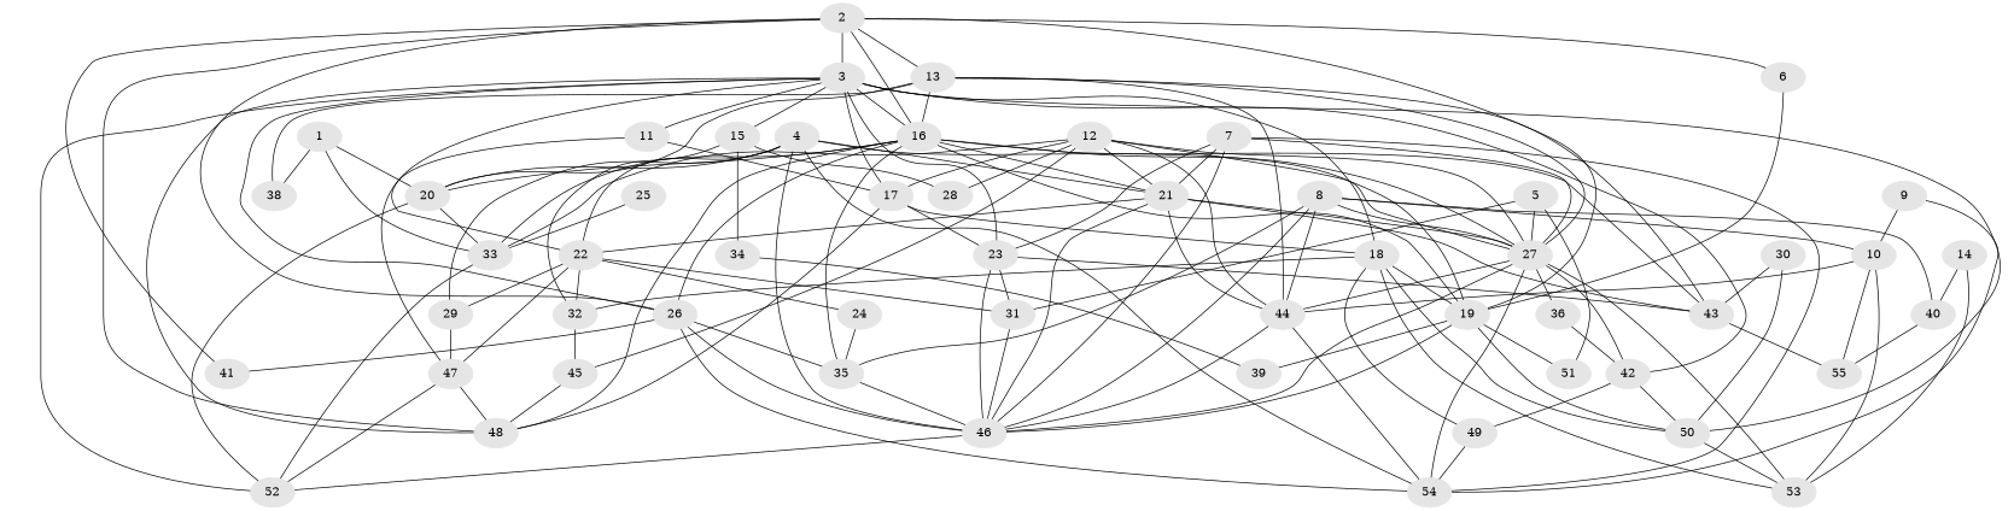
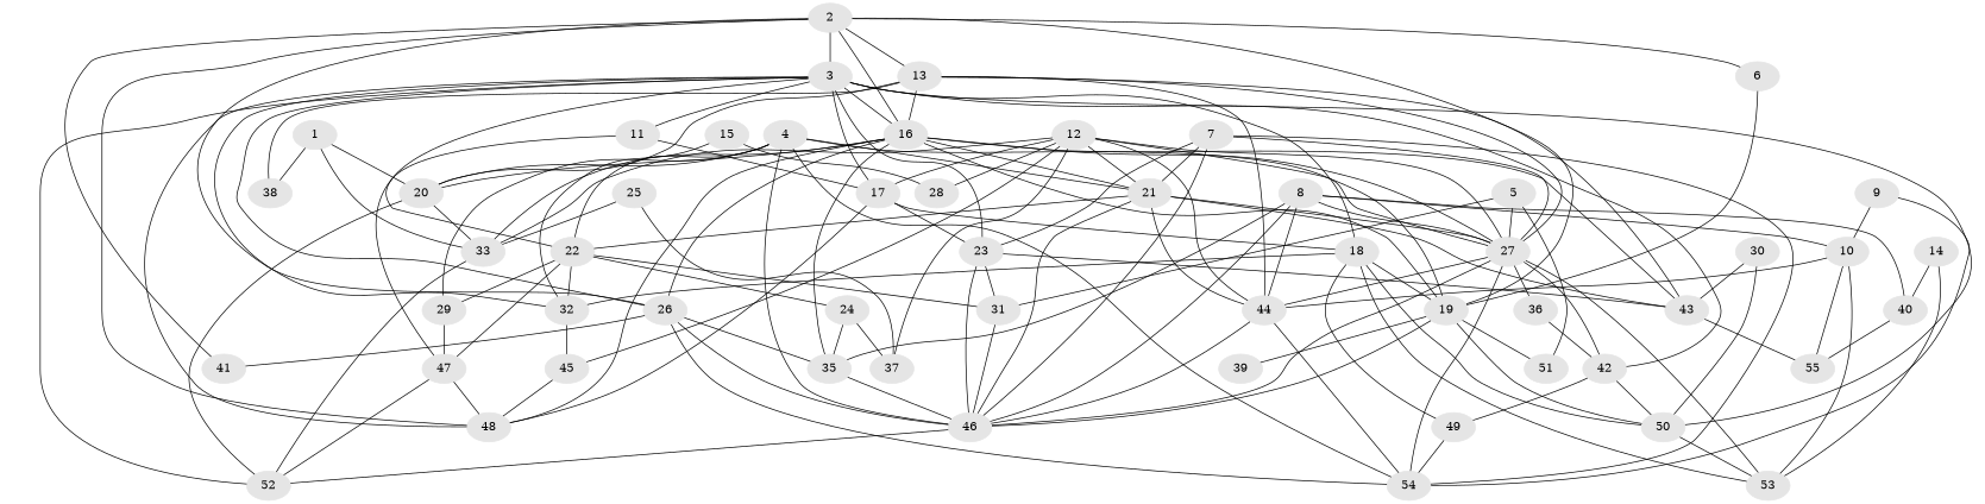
  graph {
    node [color=gray90 style=filled]
    edge [weight=1.0]
    1
    20
    33
    38
    52
    2
    3
    6
    13
    16
    19
    26
    41
    48
    11
    17
    18
    22
    23
    32
    42
    50
    27
    44
    43
    21
    35
    46
    51
    39
    54
    47
    53
    49
    29
    31
    24
    45
    4
    36
    5
    7
    8
    10
    40
    55
    9
    12
    28
+   37
    14
    15
-   34
    25
    30
    1 -- 20
    1 -- 33
    1 -- 38
    20 -- 33
    20 -- 52
    33 -- 52
    2 -- 3 [weight=2.0]
    2 -- 6 [weight=2.0]
    2 -- 13
    2 -- 16
    2 -- 19
    2 -- 26 [weight=2.0]
    2 -- 41
    2 -- 48
    3 -- 52
    3 -- 16 [weight=3.0]
    3 -- 26
    3 -- 48
    3 -- 11
    3 -- 17 [weight=2.0]
    3 -- 18
    3 -- 22 [weight=2.0]
    3 -- 23
-   3 -- 15
+   3 -- 32
    3 -- 42
    3 -- 50
    6 -- 19
    13 -- 20
    13 -- 38
    13 -- 16
    13 -- 27
    13 -- 44
    13 -- 43
    16 -- 20 [weight=3.0]
    16 -- 33
    16 -- 19
    16 -- 26
    16 -- 48
    16 -- 27 [weight=2.0]
    16 -- 43
    16 -- 21
    16 -- 35 [weight=2.0]
    19 -- 50
    19 -- 46
    19 -- 51
    19 -- 39 [weight=2.0]
    26 -- 41
    26 -- 35
    26 -- 46 [weight=4.0]
    26 -- 54
    11 -- 17
    11 -- 47
    17 -- 48
    17 -- 18
    17 -- 23 [weight=2.0]
    18 -- 19 [weight=2.0]
    18 -- 32
    18 -- 50
    18 -- 53
    18 -- 49
    22 -- 32
    22 -- 47
    22 -- 29
    22 -- 31
    22 -- 24
    23 -- 43
    23 -- 46
    23 -- 31
    32 -- 45
    42 -- 50
    42 -- 49 [weight=2.0]
    50 -- 53
    27 -- 42
    27 -- 44
    27 -- 46
    27 -- 54
    27 -- 53
    27 -- 36
    44 -- 46
    44 -- 54
    43 -- 55
    21 -- 22
    21 -- 27
    21 -- 44
    21 -- 43
    21 -- 46
    35 -- 46
    46 -- 52
    47 -- 52
    47 -- 48
    49 -- 54
    29 -- 47
    31 -- 46
    24 -- 35
+   24 -- 37
    45 -- 48
    4 -- 20
    4 -- 22
    4 -- 27
    4 -- 21
    4 -- 46
    4 -- 54
    4 -- 29
    36 -- 42
    5 -- 27
    5 -- 51
    5 -- 31
    7 -- 23
    7 -- 27
    7 -- 21
    7 -- 46
    7 -- 54
    8 -- 27
    8 -- 44
    8 -- 35
    8 -- 46 [weight=2.0]
    8 -- 10
    8 -- 40
    10 -- 44
    10 -- 53
    10 -- 55
    40 -- 55
    9 -- 54
    9 -- 10
    12 -- 33
    12 -- 19
    12 -- 17
    12 -- 27
    12 -- 44
    12 -- 21
    12 -- 45
    12 -- 28
+   12 -- 37
    14 -- 53
    14 -- 40
    15 -- 32
    15 -- 28
-   15 -- 34
-   34 -- 39
    25 -- 33
+   25 -- 37
    30 -- 50
    30 -- 43
  }
